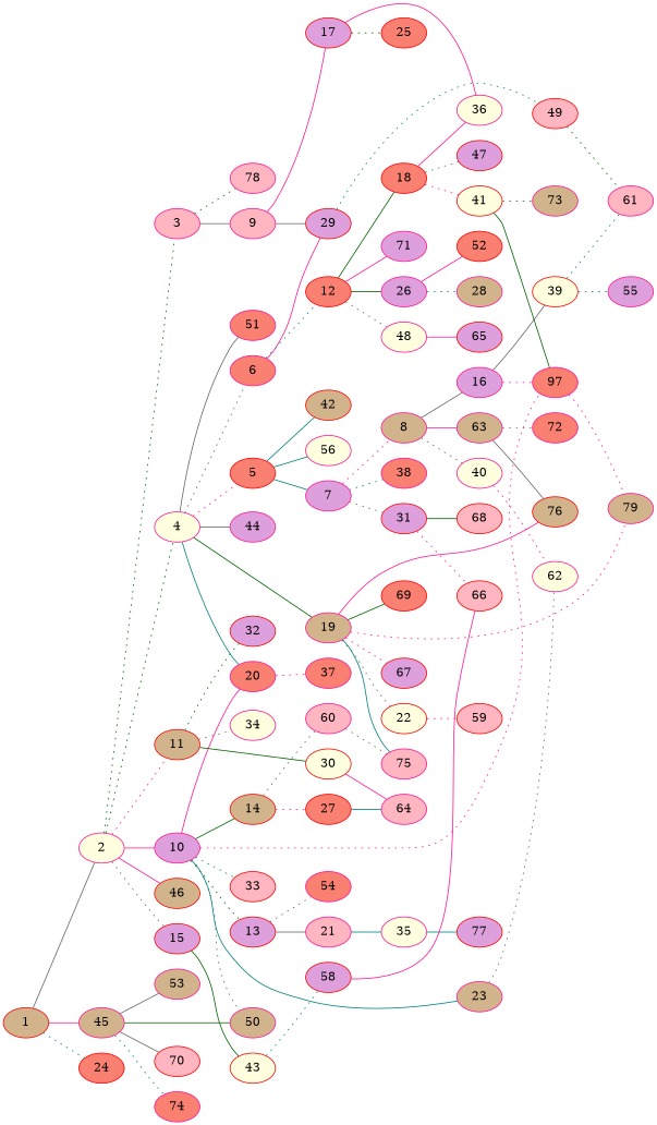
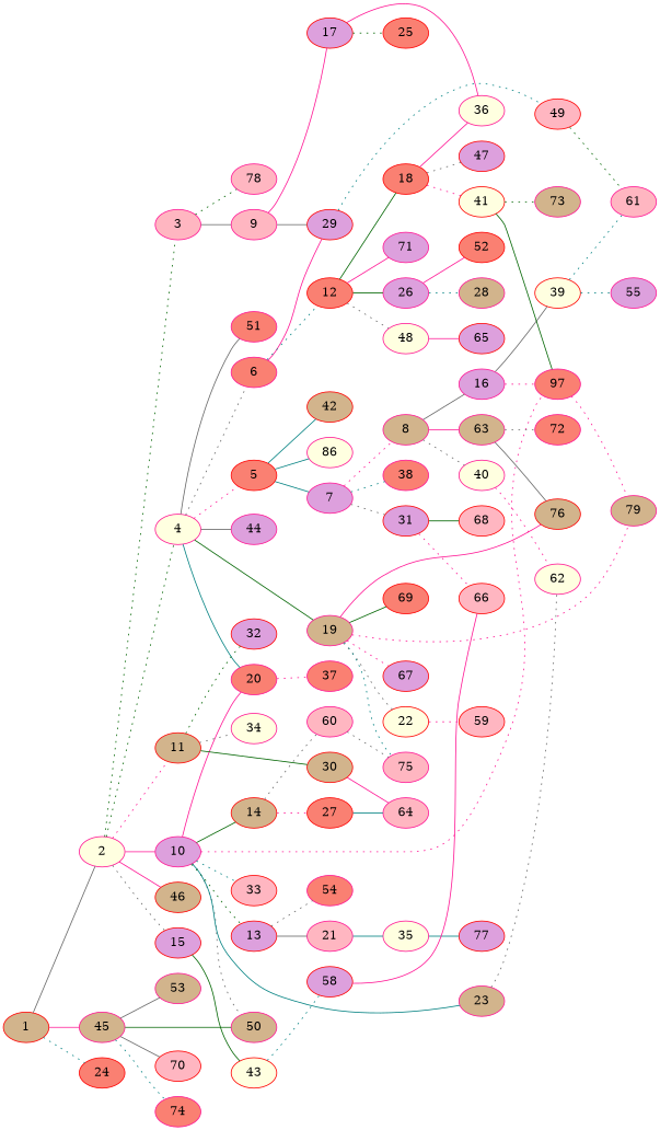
  graph {
    rankdir=LR
    node [color=deeppink fillcolor=plum style=filled]
    edge [color=deeppink style=dotted]
    1 [color=red fillcolor=tan]
    2 [fillcolor=lightyellow]
    24 [color=red fillcolor=salmon]
    45 [fillcolor=tan]
    3 [fillcolor=lightpink]
    4 [fillcolor=lightyellow]
    10
    11 [color=red fillcolor=tan]
    15 [color=red]
    46 [color=red fillcolor=tan]
    50 [fillcolor=tan]
    53 [fillcolor=tan]
    70 [color=red fillcolor=lightpink]
    74 [fillcolor=salmon]
    9 [fillcolor=lightpink]
    78 [fillcolor=lightpink]
    5 [color=red fillcolor=salmon]
    6 [fillcolor=salmon]
    19 [fillcolor=tan]
    20 [fillcolor=salmon]
    44
    51 [fillcolor=salmon]
    13 [color=red]
    14 [color=red fillcolor=tan]
    23 [fillcolor=tan]
    33 [color=red fillcolor=lightpink]
    n27 [fillcolor=salmon label=97]
-   30 [color=red fillcolor=lightyellow]
+   30 [color=red fillcolor=tan]
    32 [color=red]
    34 [fillcolor=lightyellow]
    43 [color=red fillcolor=lightyellow]
    29 [color=red]
    17 [color=red]
    7
    42 [color=red fillcolor=tan]
-   56 [fillcolor=lightyellow]
+   56 [fillcolor=lightyellow label=86]
    12 [color=red fillcolor=salmon]
    22 [color=red fillcolor=lightyellow]
    67 [color=red]
    69 [color=red fillcolor=salmon]
    75 [fillcolor=lightpink]
    76 [color=red fillcolor=tan]
    79 [fillcolor=tan]
    37 [fillcolor=salmon]
    8 [fillcolor=tan]
    31 [color=red]
    38 [fillcolor=salmon]
    18 [color=red fillcolor=salmon]
    26
    48 [fillcolor=lightyellow]
    71
    49 [color=red fillcolor=lightpink]
    16
    40 [fillcolor=lightyellow]
    63 [fillcolor=tan]
    66 [color=red fillcolor=lightpink]
    68 [color=red fillcolor=lightpink]
    39 [color=red fillcolor=lightyellow]
    62 [fillcolor=lightyellow]
    72 [fillcolor=salmon]
    25 [color=red fillcolor=salmon]
    36 [fillcolor=lightyellow]
    21 [fillcolor=lightpink]
    54 [fillcolor=salmon]
    27 [color=red fillcolor=salmon]
    60 [fillcolor=lightpink]
    64 [fillcolor=lightpink]
    41 [color=red fillcolor=lightyellow]
    47 [color=red]
    28 [fillcolor=tan]
    52 [color=red fillcolor=salmon]
    65 [color=red]
    35 [fillcolor=lightyellow]
    58 [color=red]
    55
    61 [fillcolor=lightpink]
    73 [fillcolor=tan]
    59 [color=red fillcolor=lightpink]
    77 [color=red]
    1 -- 2 [color=gray40 style=solid]
    1 -- 24 [color=teal]
    1 -- 45 [style=solid]
    2 -- 3 [color=darkgreen]
    2 -- 4 [color=darkgreen]
    2 -- 10 [style=solid]
    2 -- 11
    2 -- 15 [color=gray40]
    2 -- 46 [style=solid]
    45 -- 50 [color=darkgreen style=solid]
    45 -- 53 [color=gray40 style=solid]
    45 -- 70 [color=gray40 style=solid]
    45 -- 74 [color=teal]
    3 -- 9 [color=gray40 style=solid]
    3 -- 78 [color=darkgreen]
    4 -- 5
    4 -- 6 [color=gray40]
    4 -- 19 [color=darkgreen style=solid]
    4 -- 20 [color=teal style=solid]
    4 -- 44 [color=gray40 style=solid]
    4 -- 51 [color=gray40 style=solid]
    10 -- 50 [color=gray40]
    10 -- 20 [style=solid]
    10 -- 13 [color=darkgreen]
    10 -- 14 [color=darkgreen style=solid]
    10 -- 23 [color=teal style=solid]
    10 -- 33 [color=teal]
    10 -- n27
    11 -- 30 [color=darkgreen style=solid]
    11 -- 32 [color=darkgreen]
    11 -- 34 [color=gray40]
    15 -- 43 [color=darkgreen style=solid]
    9 -- 29 [color=gray40 style=solid]
    9 -- 17 [style=solid]
    5 -- 7 [color=teal style=solid]
    5 -- 42 [color=teal style=solid]
    5 -- 56 [color=teal style=solid]
    6 -- 29 [style=solid]
    6 -- 12 [color=teal]
    19 -- 22 [color=gray40]
    19 -- 67
    19 -- 69 [color=darkgreen style=solid]
-   19 -- 75 [color=teal style=solid]
+   19 -- 75 [color=teal]
    19 -- 76 [style=solid]
    19 -- 79
    20 -- 37
    13 -- 21 [color=gray40 style=solid]
    13 -- 54 [color=gray40]
    14 -- 27
    14 -- 60 [color=gray40]
    23 -- 62 [color=gray40]
    n27 -- 79
    30 -- 64 [style=solid]
    43 -- 58 [color=teal]
    29 -- 49 [color=teal]
    17 -- 25 [color=darkgreen]
    17 -- 36 [style=solid]
    7 -- 8
    7 -- 31 [color=gray40]
    7 -- 38 [color=teal]
    12 -- 18 [color=darkgreen style=solid]
    12 -- 26 [color=darkgreen style=solid]
    12 -- 48 [color=gray40]
    12 -- 71 [style=solid]
    22 -- 59
    8 -- 16 [color=gray40 style=solid]
    8 -- 40 [color=gray40]
    8 -- 63 [style=solid]
    31 -- 66
    31 -- 68 [color=darkgreen style=solid]
    18 -- 36 [style=solid]
    18 -- 41
    18 -- 47 [color=gray40]
    26 -- 28 [color=teal]
    26 -- 52 [style=solid]
    48 -- 65 [style=solid]
    49 -- 61 [color=darkgreen]
    16 -- n27
    16 -- 39 [color=gray40 style=solid]
    40 -- 62
    63 -- 76 [color=gray40 style=solid]
    63 -- 72 [color=gray40]
    39 -- 55 [color=teal]
    39 -- 61 [color=teal]
    21 -- 35 [color=teal style=solid]
    27 -- 64 [color=teal style=solid]
    60 -- 75 [color=gray40]
    41 -- n27 [color=darkgreen style=solid]
    41 -- 73 [color=darkgreen]
    35 -- 77 [color=teal style=solid]
    58 -- 66 [style=solid]
  }
